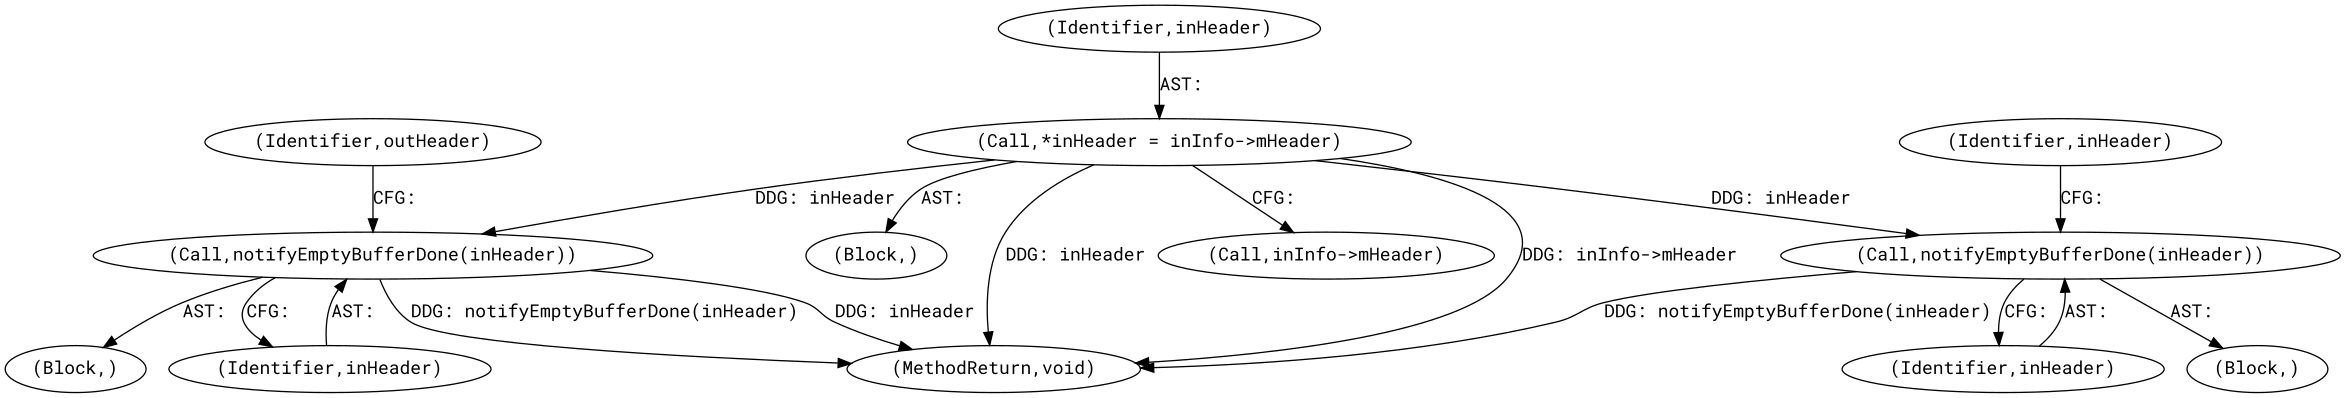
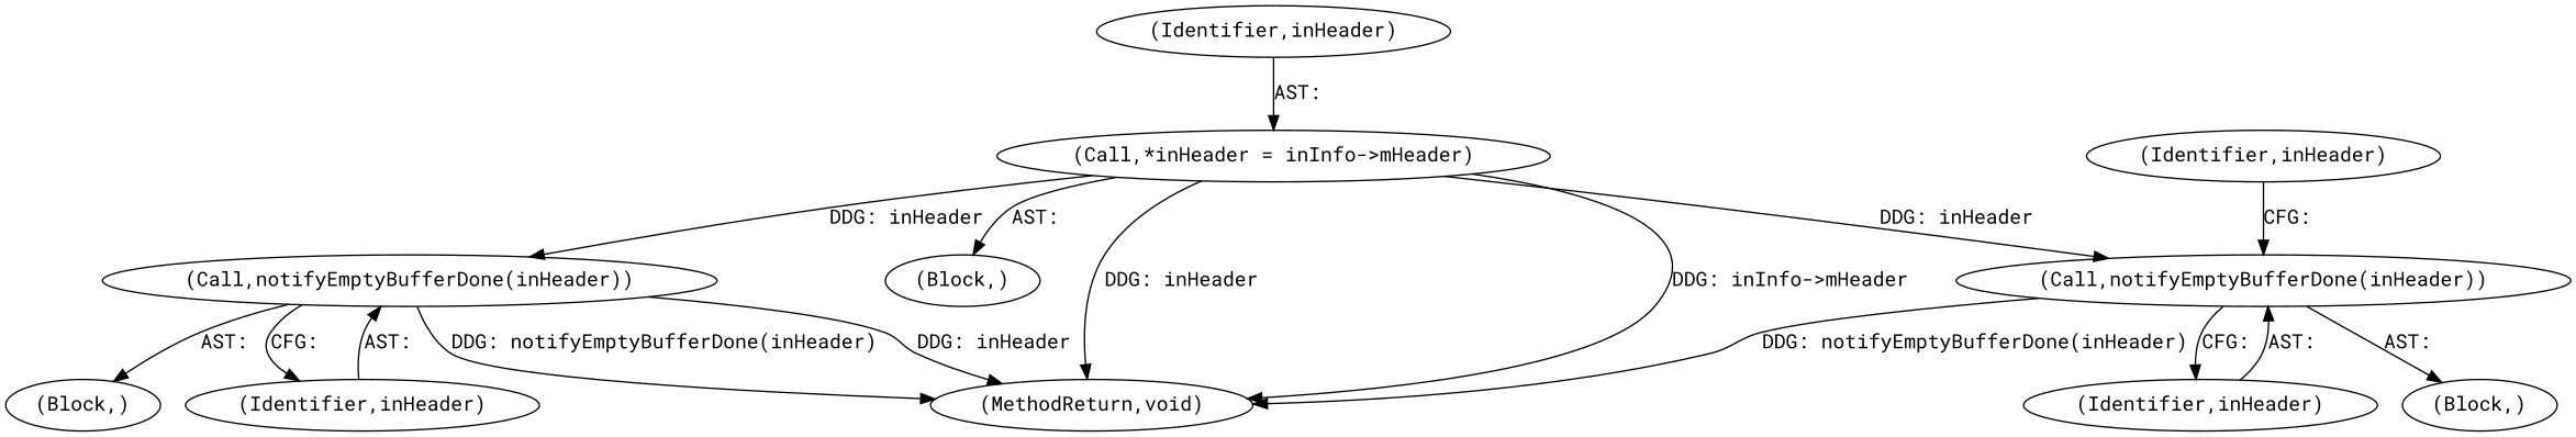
  digraph {
    fontname="Roboto Mono"
    node [fontname="Roboto Mono"]
    edge [fontname="Roboto Mono"]
    n1 [label="(Call,*inHeader = inInfo->mHeader)"]
    n2 [label="(Call,notifyEmptyBufferDone(inHeader))"]
    n3 [label="(Call,notifyEmptyBufferDone(inHeader))"]
    n4 [label="(Block,)"]
    n5 [label="(MethodReturn,void)"]
-   n6 [label="(Call,inInfo->mHeader)"]
    n7 [label="(Identifier,inHeader)"]
    n8 [label="(Block,)"]
    n9 [label="(Identifier,inHeader)"]
    n10 [label="(Block,)"]
    n11 [label="(Identifier,inHeader)"]
    n12 [label="(Identifier,inHeader)"]
-   n13 [label="(Identifier,outHeader)"]
    n1 -> n2 [label="DDG: inHeader"]
    n1 -> n3 [label="DDG: inHeader"]
    n1 -> n4 [label="AST: "]
    n1 -> n5 [label="DDG: inInfo->mHeader"]
    n1 -> n5 [label="DDG: inHeader"]
-   n1 -> n6 [label="CFG: "]
    n2 -> n5 [label="DDG: inHeader"]
    n2 -> n5 [label="DDG: notifyEmptyBufferDone(inHeader)"]
    n2 -> n7 [label="CFG: "]
    n2 -> n8 [label="AST: "]
    n3 -> n5 [label="DDG: notifyEmptyBufferDone(inHeader)"]
    n3 -> n9 [label="CFG: "]
    n3 -> n10 [label="AST: "]
    n7 -> n2 [label="AST: "]
    n9 -> n3 [label="AST: "]
    n11 -> n3 [label="CFG: "]
    n12 -> n1 [label="AST: "]
-   n13 -> n2 [label="CFG: "]
  }
